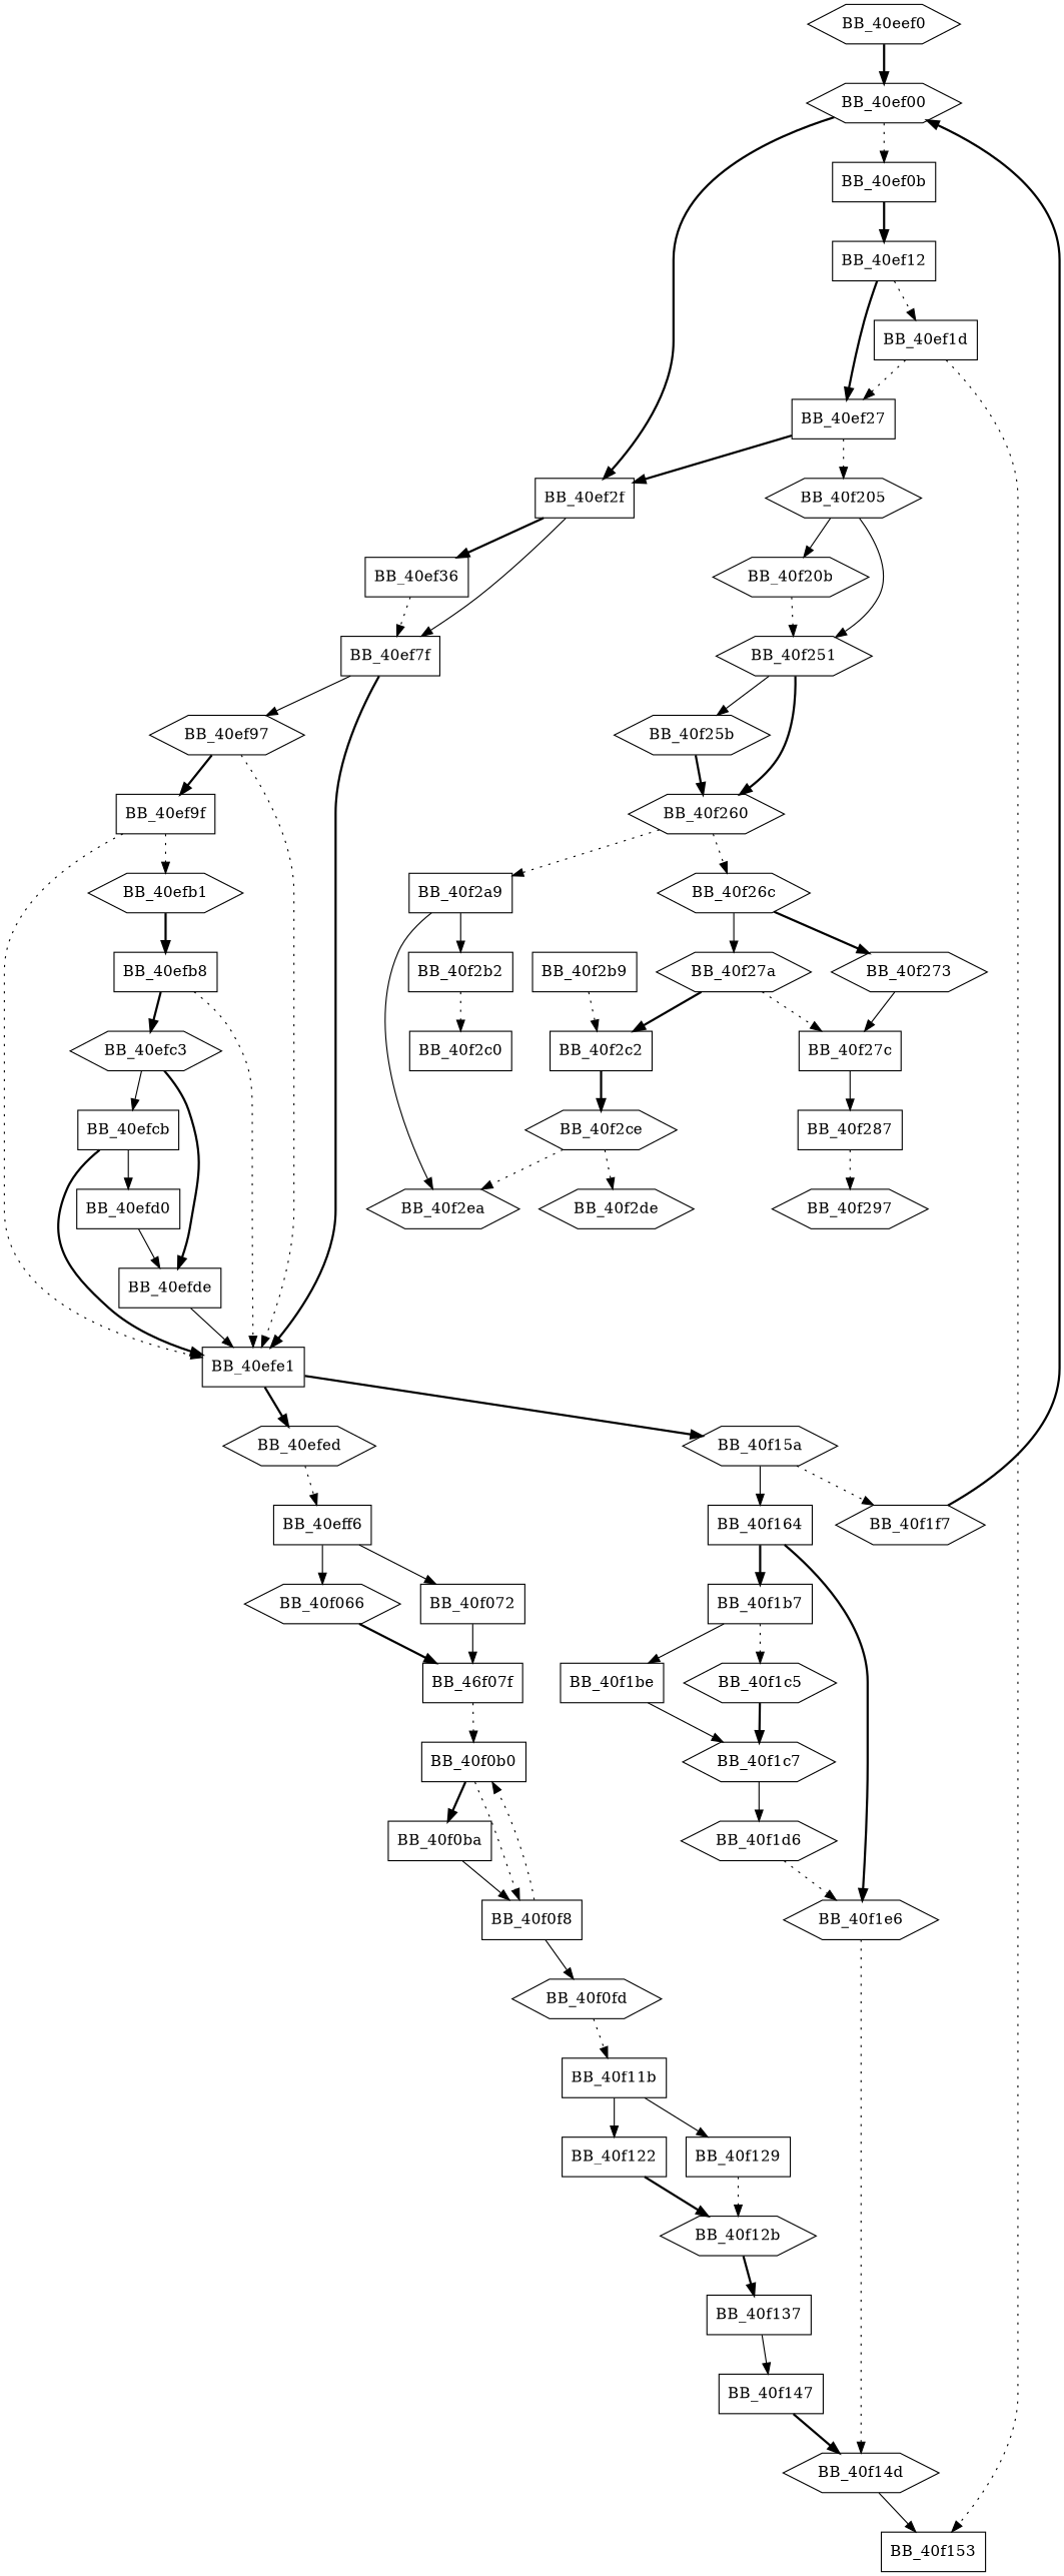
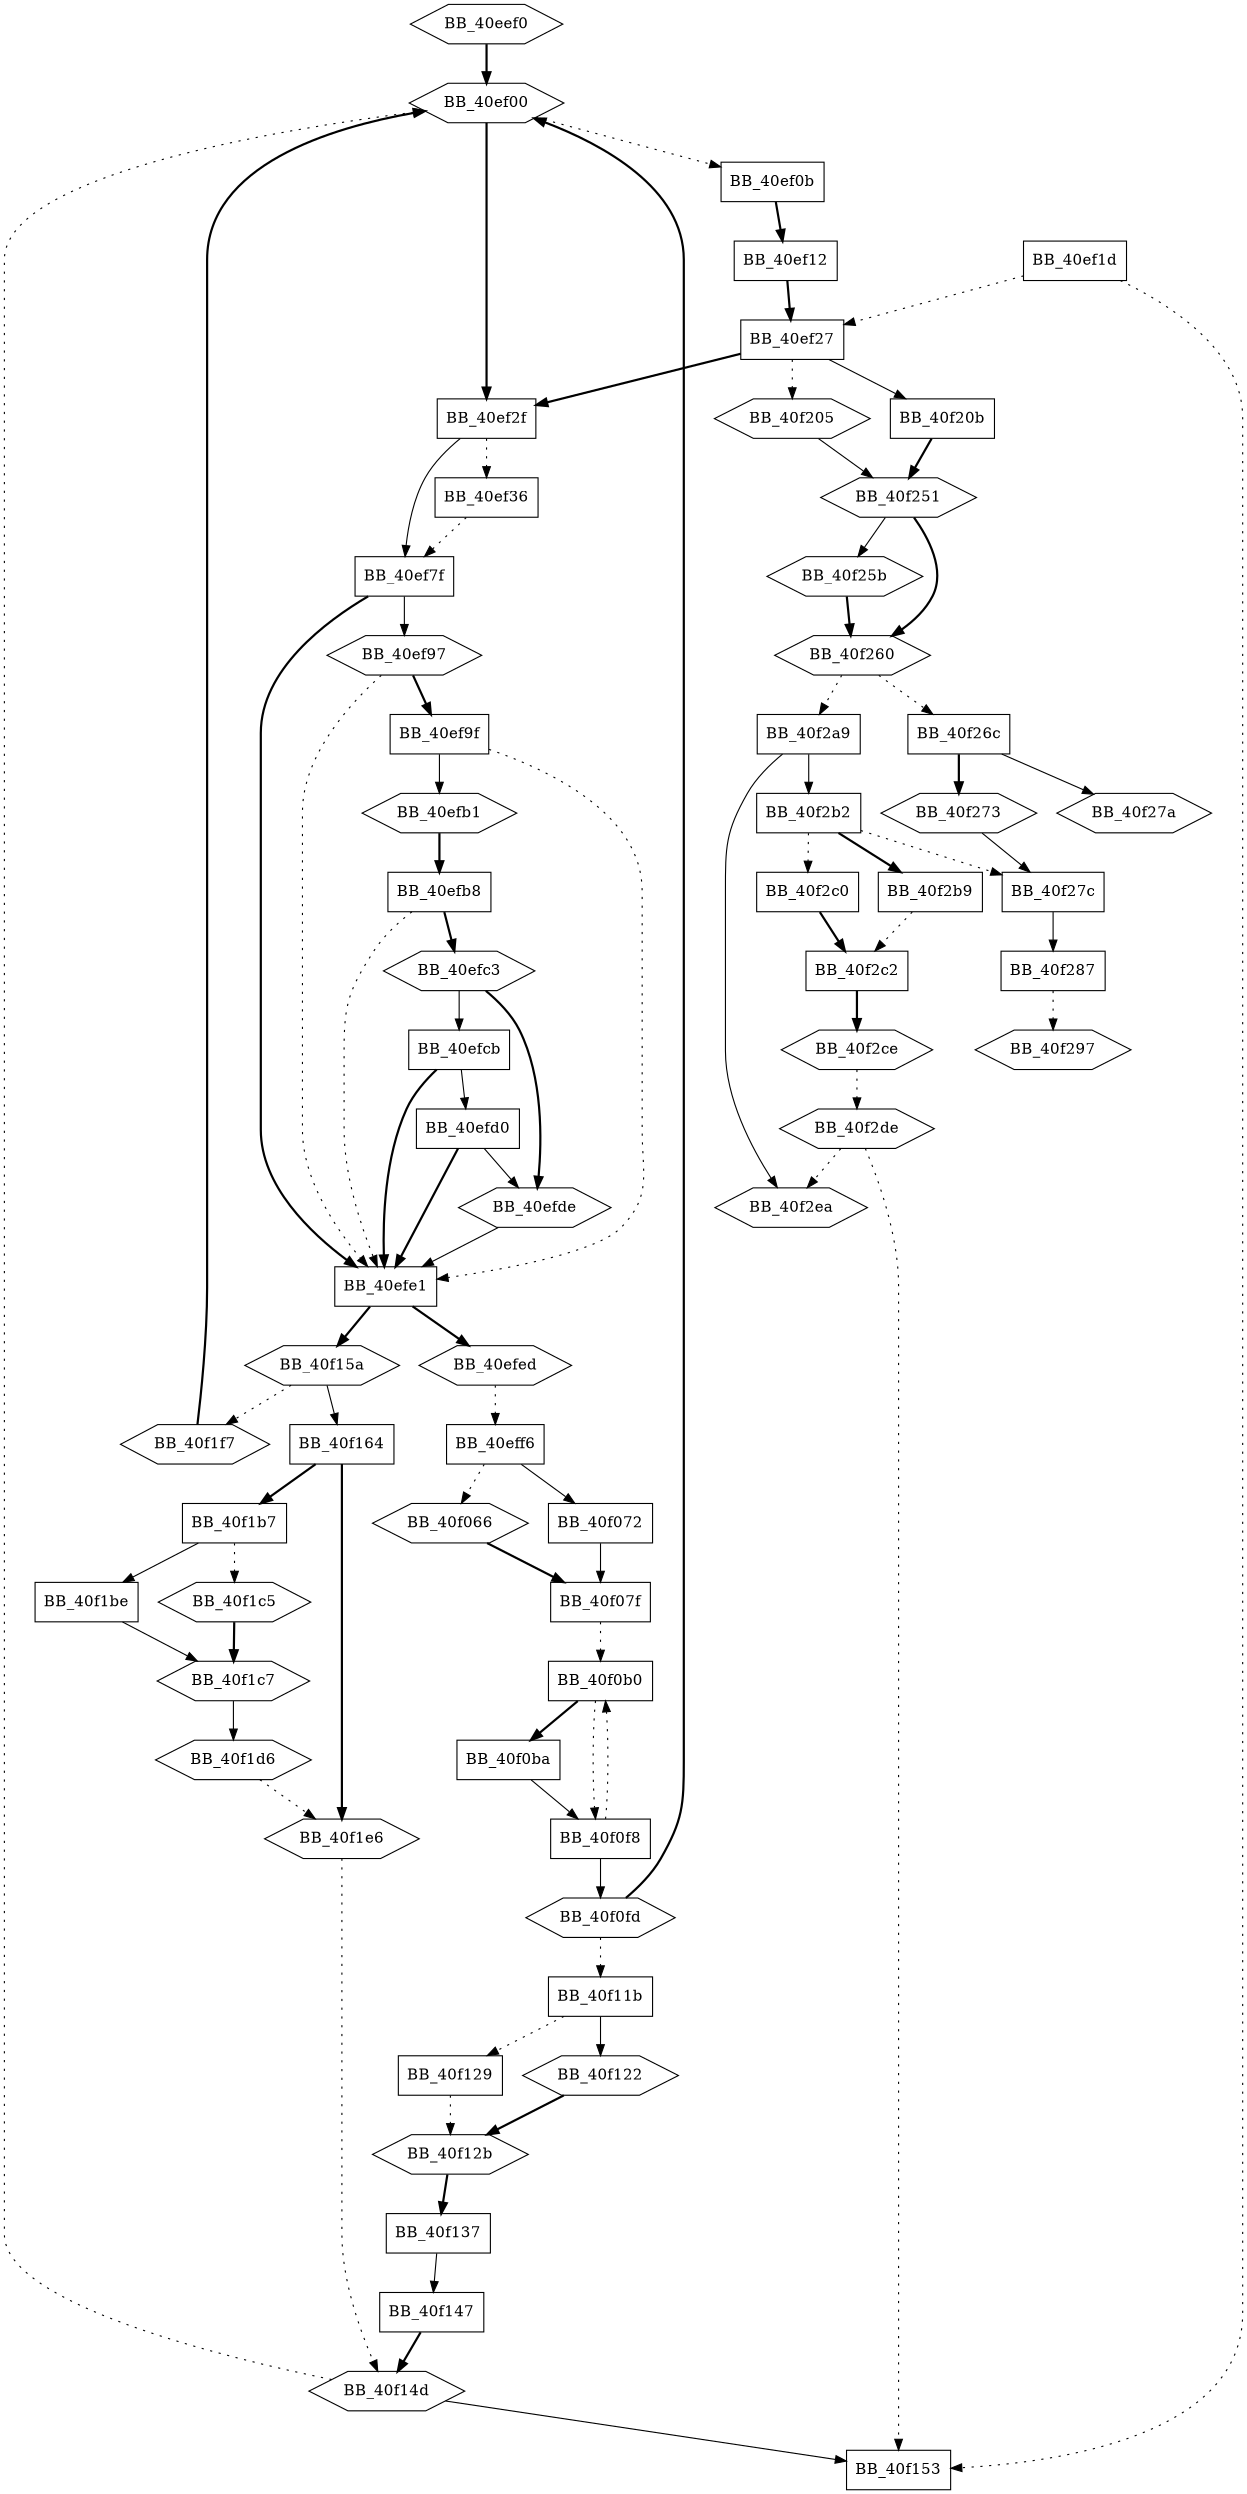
  digraph {
    node [shape=box]
    edge [style=bold]
    BB_40eef0 [shape=hexagon]
    BB_40ef00 [shape=hexagon]
    BB_40ef0b
    BB_40ef2f
    BB_40ef12
    BB_40ef36
    BB_40ef7f
    BB_40ef1d
    BB_40ef27
    BB_40ef97 [shape=hexagon]
    BB_40efe1
    BB_40f153
    BB_40f205 [shape=hexagon]
-   BB_40f20b [shape=hexagon]
+   BB_40f20b
    BB_40f251 [shape=hexagon]
    BB_40f25b [shape=hexagon]
    BB_40f260 [shape=hexagon]
    BB_40ef9f
    BB_40efed [shape=hexagon]
    BB_40f15a [shape=hexagon]
    BB_40efb1 [shape=hexagon]
    BB_40eff6
    BB_40f164
    BB_40f1f7 [shape=hexagon]
    BB_40efb8
    BB_40efc3 [shape=hexagon]
    BB_40efcb
-   BB_40efde
+   BB_40efde [shape=hexagon]
    BB_40efd0
    BB_40f066 [shape=hexagon]
    BB_40f072
    BB_40f1b7
    BB_40f1e6 [shape=hexagon]
-   BB_40f07f [label=BB_46f07f]
+   BB_40f07f
    BB_40f0b0
    BB_40f0ba
    BB_40f0f8
    BB_40f0fd [shape=hexagon]
    BB_40f11b
-   BB_40f122
+   BB_40f122 [shape=hexagon]
    BB_40f129
    BB_40f12b [shape=hexagon]
    BB_40f137
    BB_40f147
    BB_40f14d [shape=hexagon]
    BB_40f1be
    BB_40f1c5 [shape=hexagon]
    BB_40f1c7 [shape=hexagon]
    BB_40f1d6 [shape=hexagon]
-   BB_40f26c [shape=hexagon]
+   BB_40f26c
    BB_40f2a9
    BB_40f273 [shape=hexagon]
    BB_40f27a [shape=hexagon]
    BB_40f2b2
    BB_40f2ea [shape=hexagon]
    BB_40f27c
    BB_40f2b9
    BB_40f2c0
    BB_40f287
    BB_40f297 [shape=hexagon]
    BB_40f2c2
    BB_40f2ce [shape=hexagon]
    BB_40f2de [shape=hexagon]
    BB_40eef0 -> BB_40ef00
    BB_40ef00 -> BB_40ef0b [style=dotted]
    BB_40ef00 -> BB_40ef2f
    BB_40ef0b -> BB_40ef12
-   BB_40ef2f -> BB_40ef36
+   BB_40ef2f -> BB_40ef36 [style=dotted]
    BB_40ef2f -> BB_40ef7f [style=solid]
-   BB_40ef12 -> BB_40ef1d [style=dotted]
    BB_40ef12 -> BB_40ef27
    BB_40ef36 -> BB_40ef7f [style=dotted]
    BB_40ef7f -> BB_40ef97 [style=solid]
    BB_40ef7f -> BB_40efe1
    BB_40ef1d -> BB_40ef27 [style=dotted]
    BB_40ef1d -> BB_40f153 [style=dotted]
    BB_40ef27 -> BB_40ef2f
    BB_40ef27 -> BB_40f205 [style=dotted]
    BB_40ef97 -> BB_40efe1 [style=dotted]
    BB_40ef97 -> BB_40ef9f
    BB_40efe1 -> BB_40efed
    BB_40efe1 -> BB_40f15a
-   BB_40f205 -> BB_40f20b [style=solid]
+   BB_40ef27 -> BB_40f20b [style=solid]
    BB_40f205 -> BB_40f251 [style=solid]
-   BB_40f20b -> BB_40f251 [style=dotted]
+   BB_40f20b -> BB_40f251
    BB_40f251 -> BB_40f25b [style=solid]
    BB_40f251 -> BB_40f260
    BB_40f25b -> BB_40f260
    BB_40f260 -> BB_40f26c [style=dotted]
    BB_40f260 -> BB_40f2a9 [style=dotted]
    BB_40ef9f -> BB_40efe1 [style=dotted]
-   BB_40ef9f -> BB_40efb1 [style=dotted]
+   BB_40ef9f -> BB_40efb1 [style=solid]
    BB_40efed -> BB_40eff6 [style=dotted]
    BB_40f15a -> BB_40f164 [style=solid]
    BB_40f15a -> BB_40f1f7 [style=dotted]
    BB_40efb1 -> BB_40efb8
-   BB_40eff6 -> BB_40f066 [style=solid]
+   BB_40eff6 -> BB_40f066 [style=dotted]
    BB_40eff6 -> BB_40f072 [style=solid]
    BB_40f164 -> BB_40f1b7
    BB_40f164 -> BB_40f1e6
    BB_40f1f7 -> BB_40ef00
    BB_40efb8 -> BB_40efe1 [style=dotted]
    BB_40efb8 -> BB_40efc3
    BB_40efc3 -> BB_40efcb [style=solid]
    BB_40efc3 -> BB_40efde
    BB_40efcb -> BB_40efe1
    BB_40efcb -> BB_40efd0 [style=solid]
    BB_40efde -> BB_40efe1 [style=solid]
+   BB_40efd0 -> BB_40efe1
    BB_40efd0 -> BB_40efde [style=solid]
    BB_40f066 -> BB_40f07f
    BB_40f072 -> BB_40f07f [style=solid]
    BB_40f1b7 -> BB_40f1be [style=solid]
    BB_40f1b7 -> BB_40f1c5 [style=dotted]
    BB_40f1e6 -> BB_40f14d [style=dotted]
    BB_40f07f -> BB_40f0b0 [style=dotted]
    BB_40f0b0 -> BB_40f0ba
    BB_40f0b0 -> BB_40f0f8 [style=dotted]
    BB_40f0ba -> BB_40f0f8 [style=solid]
    BB_40f0f8 -> BB_40f0b0 [style=dotted]
    BB_40f0f8 -> BB_40f0fd [style=solid]
+   BB_40f0fd -> BB_40ef00
    BB_40f0fd -> BB_40f11b [style=dotted]
    BB_40f11b -> BB_40f122 [style=solid]
-   BB_40f11b -> BB_40f129 [style=solid]
+   BB_40f11b -> BB_40f129 [style=dotted]
    BB_40f122 -> BB_40f12b
    BB_40f129 -> BB_40f12b [style=dotted]
    BB_40f12b -> BB_40f137
    BB_40f137 -> BB_40f147 [style=solid]
    BB_40f147 -> BB_40f14d
+   BB_40f14d -> BB_40ef00 [style=dotted]
    BB_40f14d -> BB_40f153 [style=solid]
    BB_40f1be -> BB_40f1c7 [style=solid]
    BB_40f1c5 -> BB_40f1c7
    BB_40f1c7 -> BB_40f1d6 [style=solid]
    BB_40f1d6 -> BB_40f1e6 [style=dotted]
    BB_40f26c -> BB_40f273
    BB_40f26c -> BB_40f27a [style=solid]
    BB_40f2a9 -> BB_40f2b2 [style=solid]
    BB_40f2a9 -> BB_40f2ea [style=solid]
    BB_40f273 -> BB_40f27c [style=solid]
-   BB_40f27a -> BB_40f27c [style=dotted]
+   BB_40f2b2 -> BB_40f27c [style=dotted]
+   BB_40f2b2 -> BB_40f2b9
    BB_40f2b2 -> BB_40f2c0 [style=dotted]
    BB_40f27c -> BB_40f287 [style=solid]
    BB_40f2b9 -> BB_40f2c2 [style=dotted]
-   BB_40f27a -> BB_40f2c2
+   BB_40f2c0 -> BB_40f2c2
    BB_40f287 -> BB_40f297 [style=dotted]
    BB_40f2c2 -> BB_40f2ce
    BB_40f2ce -> BB_40f2de [style=dotted]
-   BB_40f2ce -> BB_40f2ea [style=dotted]
+   BB_40f2de -> BB_40f153 [style=dotted]
+   BB_40f2de -> BB_40f2ea [style=dotted]
  }
